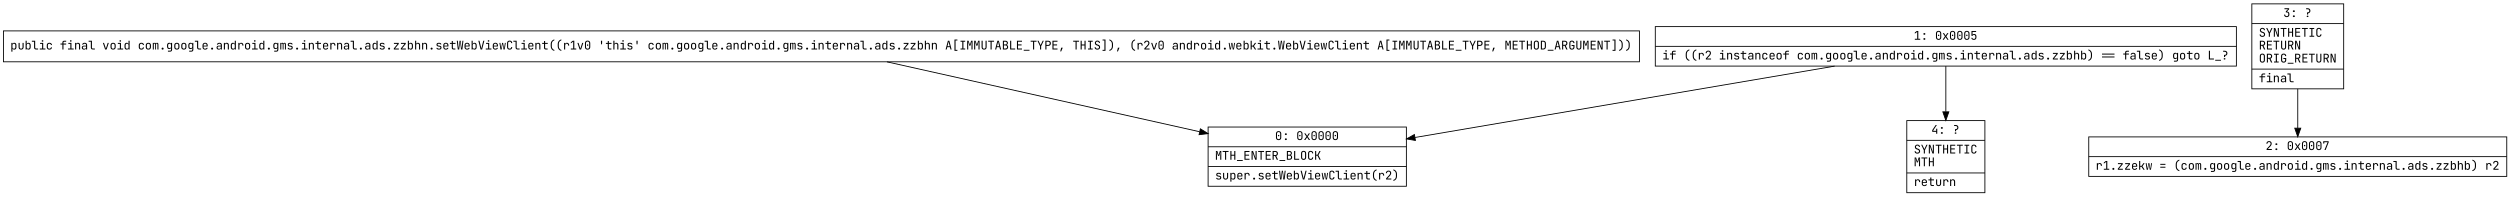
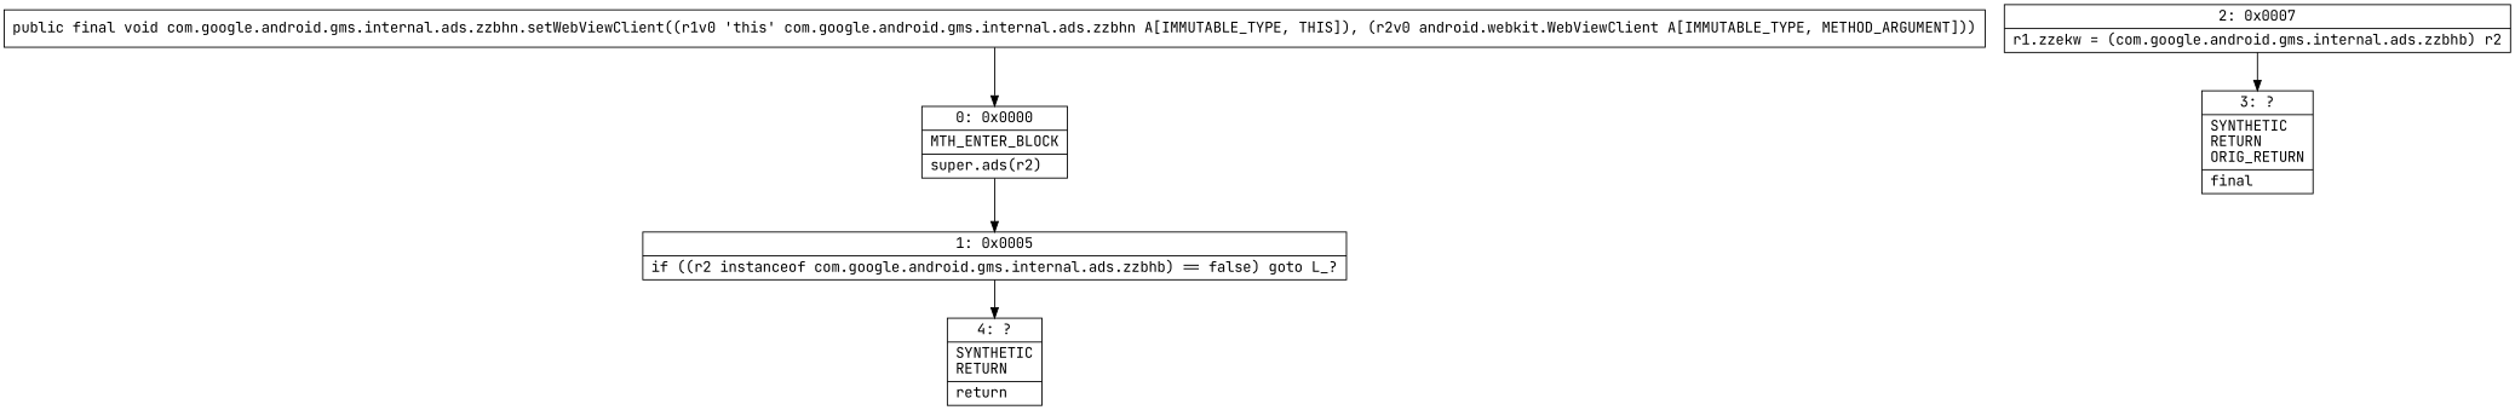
  digraph {
    fontname="JetBrains Mono"
    node [fontname="JetBrains Mono" shape=record]
    edge [fontname="JetBrains Mono"]
-   n1 [label="{0\:\ 0x0000|MTH_ENTER_BLOCK\l|super.setWebViewClient(r2)\l}"]
+   n1 [label="{0\:\ 0x0000|MTH_ENTER_BLOCK\l|super.ads(r2)\l}"]
    n2 [label="{1\:\ 0x0005|if ((r2 instanceof com.google.android.gms.internal.ads.zzbhb) == false) goto L_?\l}"]
-   n3 [label="{4\:\ ?|SYNTHETIC\lMTH\l|return\l}"]
+   n3 [label="{4\:\ ?|SYNTHETIC\lRETURN\l|return\l}"]
    n4 [label="{2\:\ 0x0007|r1.zzekw = (com.google.android.gms.internal.ads.zzbhb) r2\l}"]
    n5 [label="{3\:\ ?|SYNTHETIC\lRETURN\lORIG_RETURN\l|final\l}"]
    n6 [label="{public final void com.google.android.gms.internal.ads.zzbhn.setWebViewClient((r1v0 'this' com.google.android.gms.internal.ads.zzbhn A[IMMUTABLE_TYPE, THIS]), (r2v0 android.webkit.WebViewClient A[IMMUTABLE_TYPE, METHOD_ARGUMENT])) }"]
-   n2 -> n1
+   n1 -> n2
    n2 -> n3
-   n5 -> n4
+   n4 -> n5
    n6 -> n1
  }
